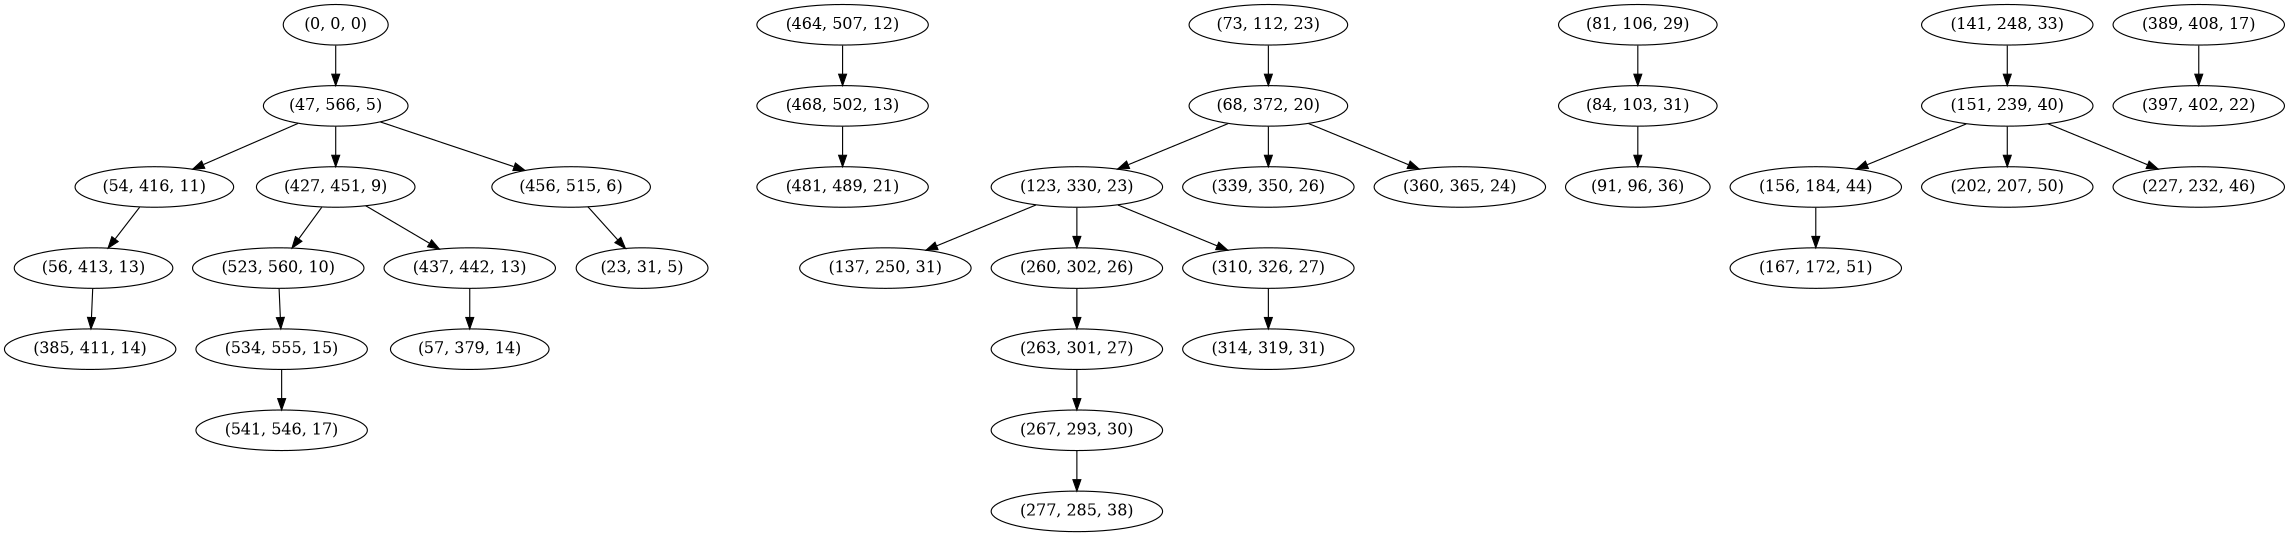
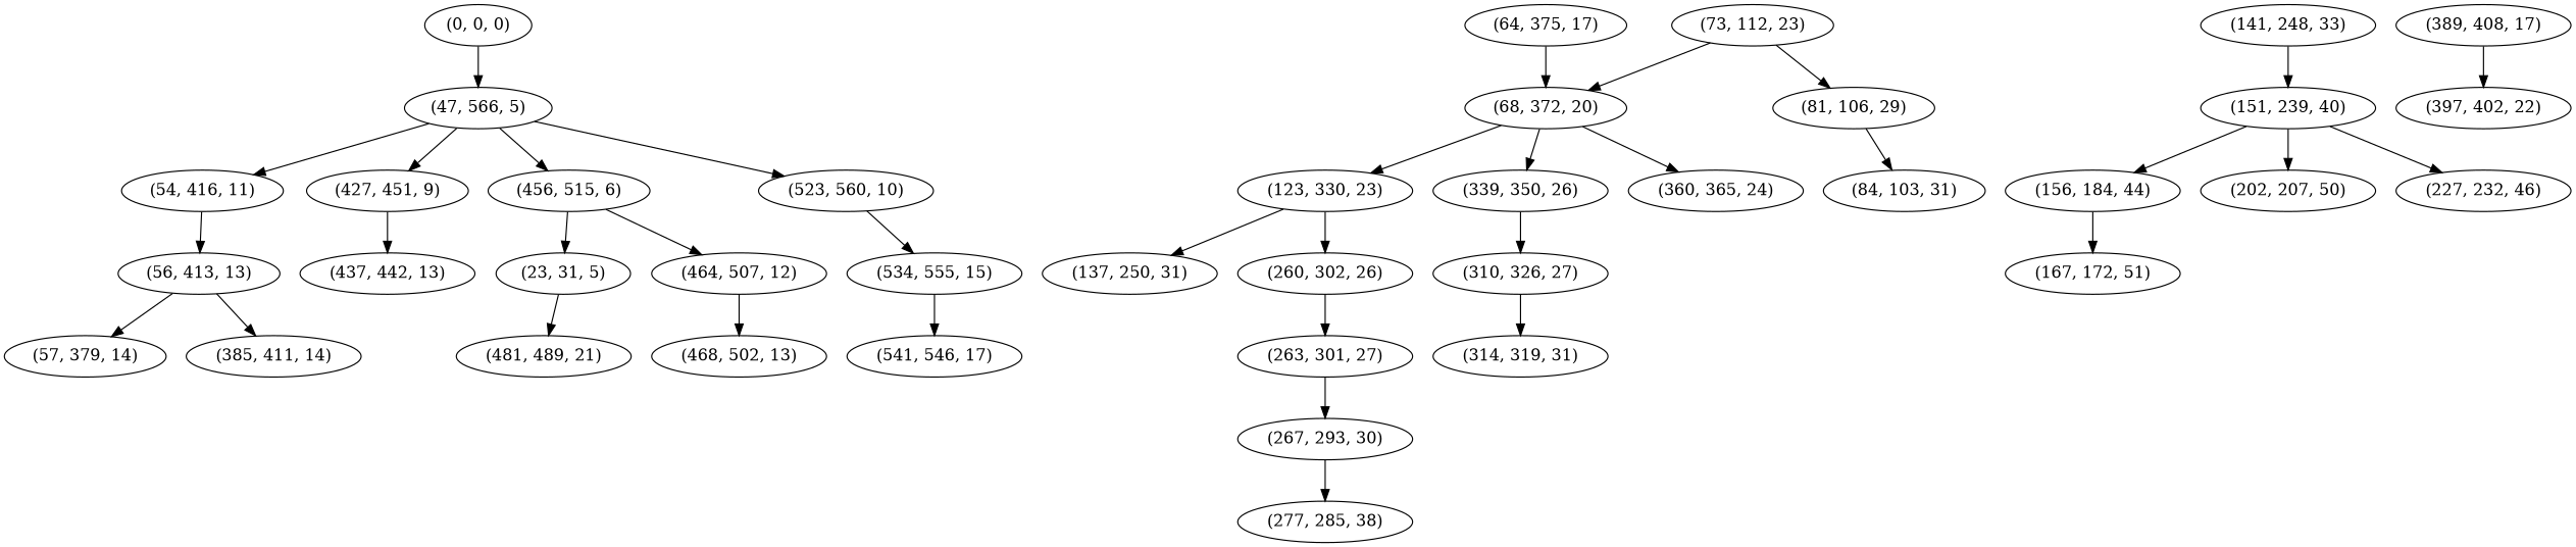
  digraph {
    "(0, 0, 0)"
    "(47, 566, 5)"
    "(54, 416, 11)"
    "(427, 451, 9)"
    "(456, 515, 6)"
    "(523, 560, 10)"
    "(56, 413, 13)"
    "(437, 442, 13)"
    "(23, 31, 5)"
    "(464, 507, 12)"
    "(534, 555, 15)"
    "(57, 379, 14)"
    "(385, 411, 14)"
+   "(64, 375, 17)"
    "(68, 372, 20)"
    "(123, 330, 23)"
    "(339, 350, 26)"
    "(360, 365, 24)"
    "(73, 112, 23)"
    "(81, 106, 29)"
    "(137, 250, 31)"
    "(260, 302, 26)"
    "(310, 326, 27)"
    "(84, 103, 31)"
-   "(91, 96, 36)"
    "(263, 301, 27)"
    "(314, 319, 31)"
    "(141, 248, 33)"
    "(151, 239, 40)"
    "(156, 184, 44)"
    "(202, 207, 50)"
    "(227, 232, 46)"
    "(167, 172, 51)"
    "(267, 293, 30)"
    "(277, 285, 38)"
    "(389, 408, 17)"
    "(397, 402, 22)"
    "(468, 502, 13)"
    "(481, 489, 21)"
    "(541, 546, 17)"
    "(0, 0, 0)" -> "(47, 566, 5)"
    "(47, 566, 5)" -> "(54, 416, 11)"
    "(47, 566, 5)" -> "(427, 451, 9)"
    "(47, 566, 5)" -> "(456, 515, 6)"
-   "(427, 451, 9)" -> "(523, 560, 10)"
+   "(47, 566, 5)" -> "(523, 560, 10)"
    "(54, 416, 11)" -> "(56, 413, 13)"
    "(427, 451, 9)" -> "(437, 442, 13)"
    "(456, 515, 6)" -> "(23, 31, 5)"
+   "(456, 515, 6)" -> "(464, 507, 12)"
    "(523, 560, 10)" -> "(534, 555, 15)"
-   "(437, 442, 13)" -> "(57, 379, 14)"
+   "(56, 413, 13)" -> "(57, 379, 14)"
    "(56, 413, 13)" -> "(385, 411, 14)"
    "(464, 507, 12)" -> "(468, 502, 13)"
    "(534, 555, 15)" -> "(541, 546, 17)"
+   "(64, 375, 17)" -> "(68, 372, 20)"
    "(68, 372, 20)" -> "(123, 330, 23)"
    "(68, 372, 20)" -> "(339, 350, 26)"
    "(68, 372, 20)" -> "(360, 365, 24)"
    "(123, 330, 23)" -> "(137, 250, 31)"
    "(123, 330, 23)" -> "(260, 302, 26)"
-   "(123, 330, 23)" -> "(310, 326, 27)"
+   "(339, 350, 26)" -> "(310, 326, 27)"
    "(73, 112, 23)" -> "(68, 372, 20)"
+   "(73, 112, 23)" -> "(81, 106, 29)"
    "(81, 106, 29)" -> "(84, 103, 31)"
    "(260, 302, 26)" -> "(263, 301, 27)"
    "(310, 326, 27)" -> "(314, 319, 31)"
-   "(84, 103, 31)" -> "(91, 96, 36)"
    "(263, 301, 27)" -> "(267, 293, 30)"
    "(141, 248, 33)" -> "(151, 239, 40)"
    "(151, 239, 40)" -> "(156, 184, 44)"
    "(151, 239, 40)" -> "(202, 207, 50)"
    "(151, 239, 40)" -> "(227, 232, 46)"
    "(156, 184, 44)" -> "(167, 172, 51)"
    "(267, 293, 30)" -> "(277, 285, 38)"
    "(389, 408, 17)" -> "(397, 402, 22)"
-   "(468, 502, 13)" -> "(481, 489, 21)"
+   "(23, 31, 5)" -> "(481, 489, 21)"
  }
